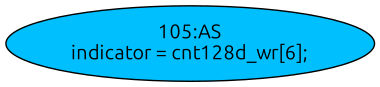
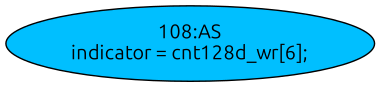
  strict digraph {
    fontname=Ubuntu
-   n1 [ast="<pyverilog.vparser.ast.Assign object at 0x7f6f39663110>" def_var="['indicator']" fillcolor=deepskyblue label="105:AS\nindicator = cnt128d_wr[6];" statements="[]" style=filled typ=Assign use_var="['cnt128d_wr']" fontname=Ubuntu]
+   n1 [ast="<pyverilog.vparser.ast.Assign object at 0x7f6f39663110>" def_var="['indicator']" fillcolor=deepskyblue label="108:AS\nindicator = cnt128d_wr[6];" statements="[]" style=filled typ=Assign use_var="['cnt128d_wr']" fontname=Ubuntu]
  }
